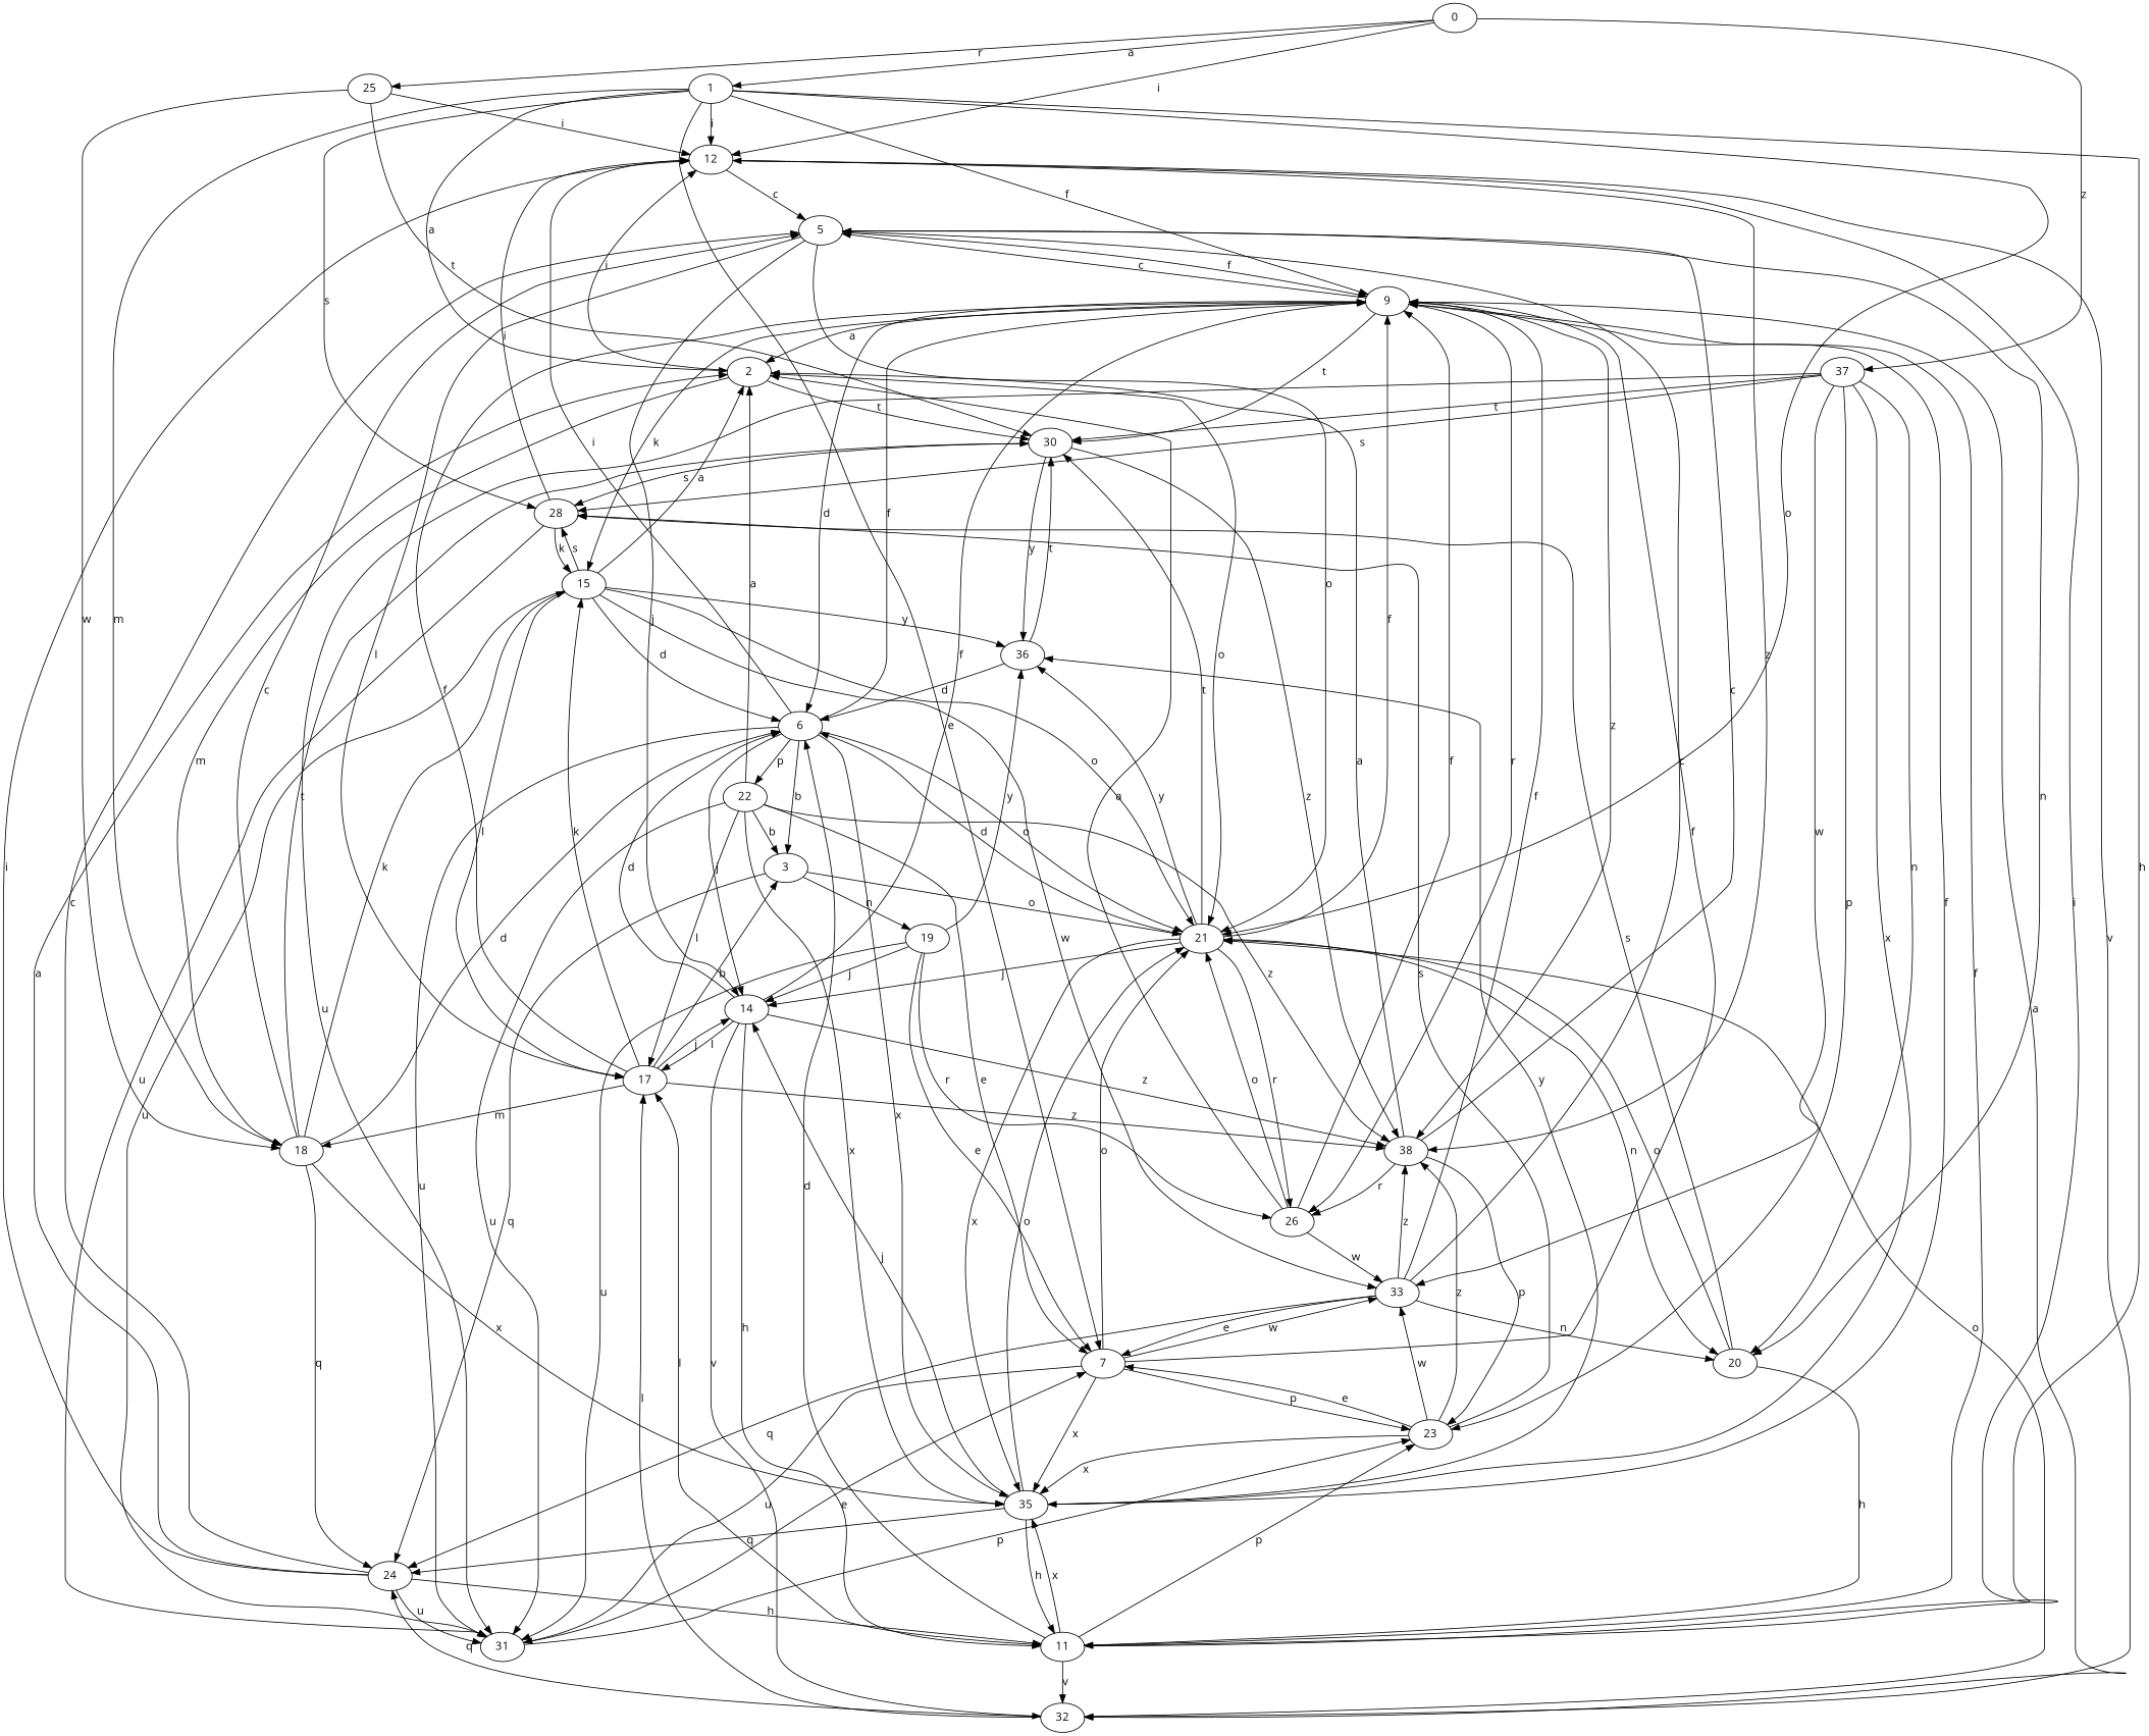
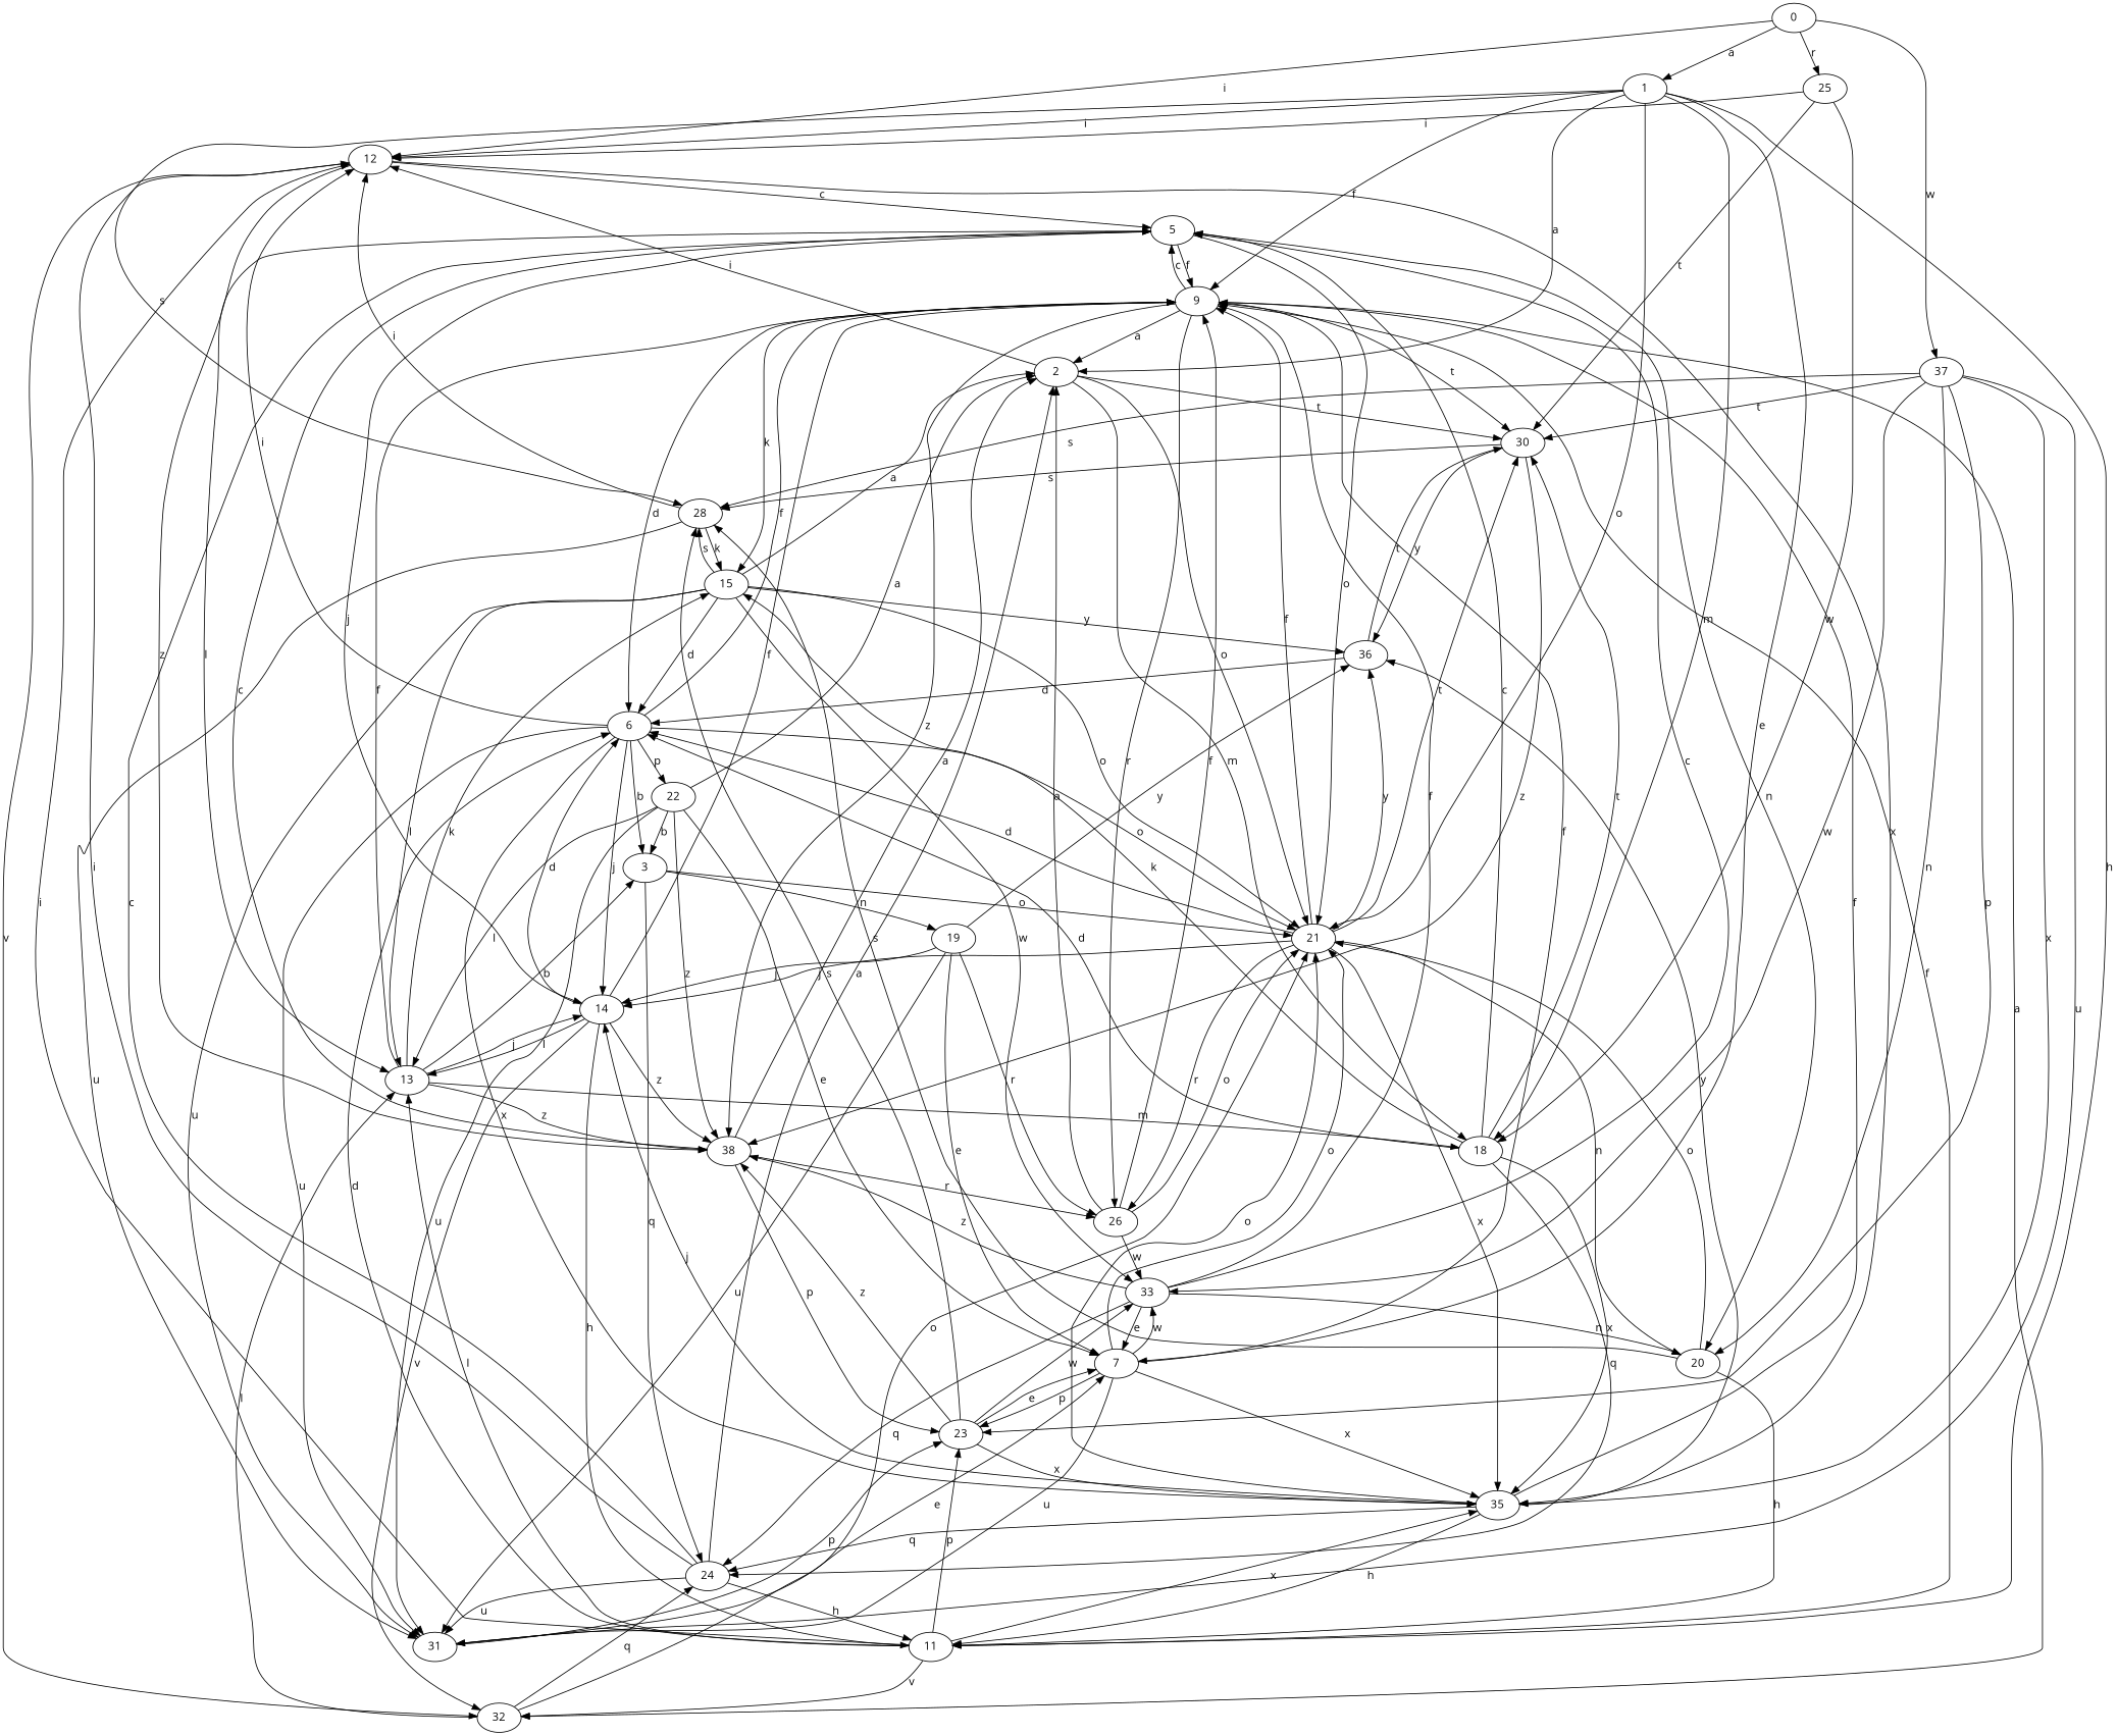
  strict digraph {
    fontname="Open Sans"
    node [fontname="Open Sans"]
    edge [fontname="Open Sans"]
    0
    1
    12
    25
    37
    2
    7
    9
    11
    18
    21
    28
    5
    35
    32
    38
    30
    20
    31
    23
    33
    6
    15
    26
-   17
+   17 [label=13]
    24
    14
    36
    3
    19
    22
    0 -> 1 [label=a]
    0 -> 12 [label=i]
    0 -> 25 [label=r]
-   0 -> 37 [label=z]
+   0 -> 37 [label=w]
    1 -> 12 [label=i]
    1 -> 2 [label=a]
    1 -> 7 [label=e]
    1 -> 9 [label=f]
    1 -> 11 [label=h]
    1 -> 18 [label=m]
    1 -> 21 [label=o]
    1 -> 28 [label=s]
    12 -> 5 [label=c]
-   22 -> 35 [label=x]
+   12 -> 35 [label=x]
    12 -> 32 [label=v]
    12 -> 38 [label=z]
    25 -> 12 [label=i]
    25 -> 18 [label=w]
    25 -> 30 [label=t]
    37 -> 28 [label=s]
    37 -> 35 [label=x]
    37 -> 30 [label=t]
    37 -> 20 [label=n]
    37 -> 31 [label=u]
    37 -> 23 [label=p]
    37 -> 33 [label=w]
    2 -> 12 [label=i]
    2 -> 18 [label=m]
    2 -> 21 [label=o]
    2 -> 30 [label=t]
    7 -> 9 [label=f]
    7 -> 21 [label=o]
    7 -> 35 [label=x]
    7 -> 31 [label=u]
    7 -> 23 [label=p]
    7 -> 33 [label=w]
    9 -> 2 [label=a]
    9 -> 5 [label=c]
    9 -> 32 [label=a]
    9 -> 38 [label=z]
    9 -> 30 [label=t]
    9 -> 6 [label=d]
    9 -> 15 [label=k]
    9 -> 26 [label=r]
    11 -> 12 [label=i]
    11 -> 9 [label=f]
    11 -> 35 [label=x]
    11 -> 32 [label=v]
    11 -> 23 [label=p]
    11 -> 6 [label=d]
    11 -> 17 [label=l]
    18 -> 5 [label=c]
    18 -> 35 [label=x]
    18 -> 30 [label=t]
    18 -> 6 [label=d]
    18 -> 15 [label=k]
    18 -> 24 [label=q]
    21 -> 9 [label=f]
    21 -> 35 [label=x]
    21 -> 30 [label=t]
    21 -> 20 [label=n]
    21 -> 6 [label=d]
    21 -> 26 [label=r]
    21 -> 14 [label=j]
    21 -> 36 [label=y]
    28 -> 12 [label=i]
    28 -> 31 [label=u]
    28 -> 15 [label=k]
    5 -> 9 [label=f]
    5 -> 21 [label=o]
    5 -> 20 [label=n]
    5 -> 17 [label=l]
    5 -> 14 [label=j]
    35 -> 9 [label=f]
    35 -> 11 [label=h]
    35 -> 21 [label=o]
    35 -> 24 [label=q]
    35 -> 14 [label=j]
    35 -> 36 [label=y]
    32 -> 21 [label=o]
    32 -> 17 [label=l]
    32 -> 24 [label=q]
    38 -> 2 [label=a]
    38 -> 5 [label=c]
    38 -> 23 [label=p]
    38 -> 26 [label=r]
    30 -> 28 [label=s]
    30 -> 38 [label=z]
    30 -> 36 [label=y]
    20 -> 11 [label=h]
    20 -> 21 [label=o]
    20 -> 28 [label=s]
    31 -> 7 [label=e]
    31 -> 23 [label=p]
    23 -> 7 [label=e]
    23 -> 28 [label=s]
    23 -> 35 [label=x]
    23 -> 38 [label=z]
    23 -> 33 [label=w]
    33 -> 7 [label=e]
    33 -> 9 [label=f]
    33 -> 5 [label=c]
    33 -> 38 [label=z]
    33 -> 20 [label=n]
    33 -> 24 [label=q]
    6 -> 12 [label=i]
    6 -> 9 [label=f]
    6 -> 21 [label=o]
    6 -> 35 [label=x]
    6 -> 31 [label=u]
    6 -> 14 [label=j]
    6 -> 3 [label=b]
    6 -> 22 [label=p]
    15 -> 2 [label=a]
    15 -> 21 [label=o]
    15 -> 28 [label=s]
    15 -> 31 [label=u]
    15 -> 33 [label=w]
    15 -> 6 [label=d]
    15 -> 17 [label=l]
    15 -> 36 [label=y]
    26 -> 2 [label=a]
    26 -> 9 [label=f]
    26 -> 21 [label=o]
    26 -> 33 [label=w]
    17 -> 9 [label=f]
    17 -> 18 [label=m]
    17 -> 38 [label=z]
    17 -> 15 [label=k]
    17 -> 14 [label=j]
    17 -> 3 [label=b]
    24 -> 12 [label=i]
    24 -> 2 [label=a]
    24 -> 11 [label=h]
    24 -> 5 [label=c]
    24 -> 31 [label=u]
    14 -> 9 [label=f]
    14 -> 11 [label=h]
    14 -> 32 [label=v]
    14 -> 38 [label=z]
    14 -> 6 [label=d]
    14 -> 17 [label=l]
    36 -> 30 [label=t]
    36 -> 6 [label=d]
    3 -> 21 [label=o]
    3 -> 24 [label=q]
    3 -> 19 [label=n]
    19 -> 7 [label=e]
    19 -> 31 [label=u]
    19 -> 26 [label=r]
    19 -> 14 [label=j]
    19 -> 36 [label=y]
    22 -> 2 [label=a]
    22 -> 7 [label=e]
    22 -> 38 [label=z]
    22 -> 31 [label=u]
    22 -> 17 [label=l]
    22 -> 3 [label=b]
  }
